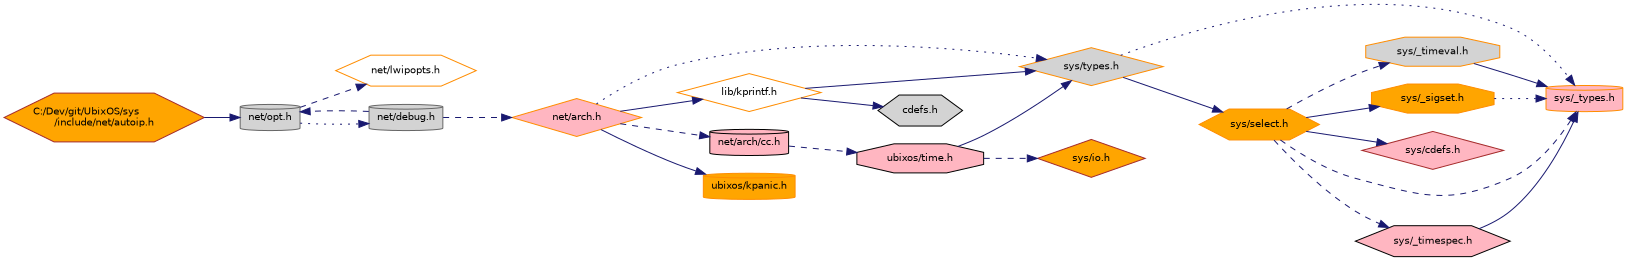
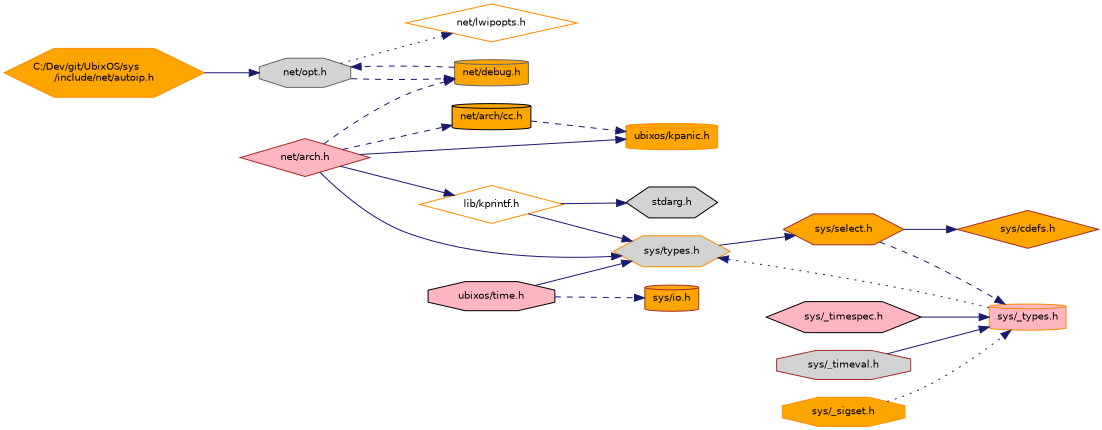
  digraph {
    rankdir=LR
    node [color=darkorange fillcolor=orange fontname=Helvetica fontsize=10 shape=hexagon style=filled]
    edge [color=midnightblue fontname=Helvetica fontsize=10 labelfontname=Helvetica labelfontsize=10 style=solid]
-   n1 [color=brown fontcolor=black height=0.2 label="C:/Dev/git/UbixOS/sys\l/include/net/autoip.h" width=0.4]
-   n2 [color=gray40 fillcolor=lightgrey height=0.2 label="net/opt.h" shape=cylinder width=0.4]
-   n3 [fillcolor=white height=0.2 label="net/lwipopts.h" width=0.4]
-   n4 [color=gray40 fillcolor=lightgrey height=0.2 label="net/debug.h" shape=cylinder width=0.4]
-   n5 [fillcolor=lightpink height=0.2 label="net/arch.h" shape=diamond width=0.4]
-   n6 [fillcolor=lightgrey height=0.2 label="sys/types.h" shape=diamond width=0.4]
-   n7 [color=black fillcolor=lightpink height=0.2 label="net/arch/cc.h" shape=cylinder width=0.4]
+   n1 [fontcolor=black height=0.2 label="C:/Dev/git/UbixOS/sys\l/include/net/autoip.h" width=0.4]
+   n2 [color=gray40 fillcolor=lightgrey height=0.2 label="net/opt.h" shape=octagon width=0.4]
+   n3 [fillcolor=white height=0.2 label="net/lwipopts.h" shape=diamond width=0.4]
+   n4 [color=gray40 height=0.2 label="net/debug.h" shape=cylinder width=0.4]
+   n5 [color=brown fillcolor=lightpink height=0.2 label="net/arch.h" shape=diamond width=0.4]
+   n6 [fillcolor=lightgrey height=0.2 label="sys/types.h" width=0.4]
+   n7 [color=black height=0.2 label="net/arch/cc.h" shape=cylinder width=0.4]
    n8 [fillcolor=white height=0.2 label="lib/kprintf.h" shape=diamond width=0.4]
    n9 [height=0.2 label="ubixos/kpanic.h" shape=cylinder width=0.4]
    n10 [fillcolor=lightpink height=0.2 label="sys/_types.h" shape=cylinder width=0.4]
-   n11 [height=0.2 label="sys/select.h" width=0.4]
+   n11 [color=brown height=0.2 label="sys/select.h" width=0.4]
    n12 [color=black fillcolor=lightpink height=0.2 label="ubixos/time.h" shape=octagon width=0.4]
-   n13 [color=black fillcolor=lightgrey height=0.2 label="cdefs.h" width=0.4]
-   n14 [color=brown fillcolor=lightpink height=0.2 label="sys/cdefs.h" shape=diamond width=0.4]
+   n13 [color=black fillcolor=lightgrey height=0.2 label="stdarg.h" width=0.4]
+   n14 [color=brown height=0.2 label="sys/cdefs.h" shape=diamond width=0.4]
    n15 [color=black fillcolor=lightpink height=0.2 label="sys/_timespec.h" width=0.4]
-   n16 [fillcolor=lightgrey height=0.2 label="sys/_timeval.h" shape=octagon width=0.4]
+   n16 [color=brown fillcolor=lightgrey height=0.2 label="sys/_timeval.h" shape=octagon width=0.4]
    n17 [height=0.2 label="sys/_sigset.h" shape=octagon width=0.4]
-   n18 [color=brown height=0.2 label="sys/io.h" shape=diamond width=0.4]
+   n18 [color=brown height=0.2 label="sys/io.h" shape=cylinder width=0.4]
    n1 -> n2
-   n2 -> n3 [style=dashed]
-   n2 -> n4 [style=dotted]
+   n2 -> n3 [style=dotted]
+   n2 -> n4 [style=dashed]
    n4 -> n2 [style=dashed]
-   n4 -> n5 [style=dashed]
-   n5 -> n6 [style=dotted]
+   n5 -> n4 [style=dashed]
+   n5 -> n6
    n5 -> n7 [style=dashed]
    n5 -> n8
    n5 -> n9
-   n6 -> n10 [style=dotted]
+   n10 -> n6 [style=dotted]
    n6 -> n11
-   n7 -> n12 [style=dashed]
+   n7 -> n9 [style=dashed]
    n8 -> n6
    n8 -> n13
    n11 -> n10 [style=dashed]
    n11 -> n14
-   n11 -> n15 [style=dashed]
-   n11 -> n16 [style=dashed]
-   n11 -> n17
    n12 -> n6
    n12 -> n18 [style=dashed]
    n15 -> n10
    n16 -> n10
    n17 -> n10 [style=dotted]
  }
